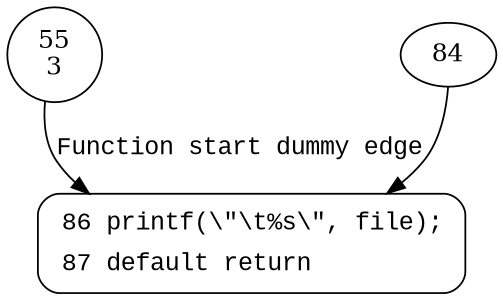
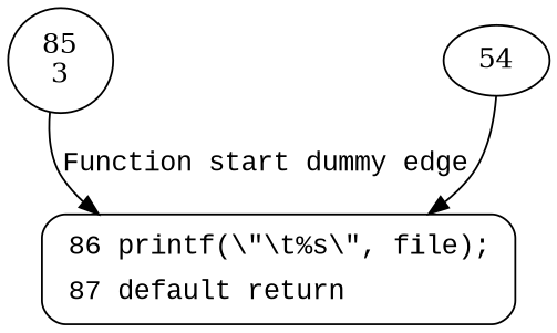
  digraph {
-   n1 [label="55\n3" shape=circle]
+   n1 [label="85\n3" shape=circle]
    n2 [fillcolor=white fontname="Courier New" label=<<table border="0" cellborder="0" cellpadding="3" bgcolor="white"><tr><td align="right">86</td><td align="left">printf(\"\t%s\", file);</td></tr><tr><td align="right">87</td><td align="left">default return</td></tr></table>> penwidth=1 shape=Mrecord style="filled,bold"]
-   84
+   84 [label=54]
    n1 -> n2 [fontname="Courier New" label="Function start dummy edge"]
    84 -> n2
  }
